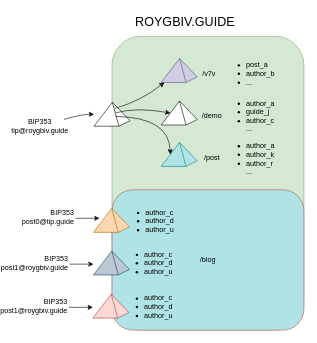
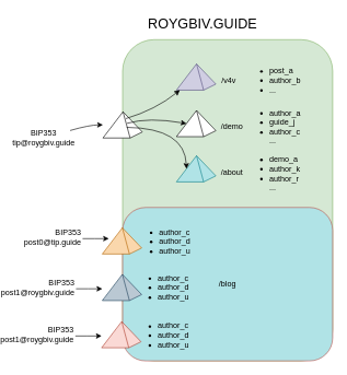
  <mxCell id="0" />
  <mxCell id="1" parent="0" />
  <mxCell id="2" value="" style="rounded=1;whiteSpace=wrap;html=1;fillColor=#d5e8d4;strokeColor=#82b366;" vertex="1" parent="1"><mxGeometry x="180" y="60" width="320" height="490" as="geometry" /></mxCell>
  <mxCell id="3" value="" style="verticalLabelPosition=bottom;verticalAlign=top;html=1;shape=mxgraph.basic.pyramid;dx1=0.51;dx2=0.69;dy1=1;dy2=0.77;" parent="1" vertex="1"><mxGeometry x="150" y="170" width="60" height="40" as="geometry" /></mxCell>
  <mxCell id="4" value="ROYGBIV.GUIDE" style="text;html=1;align=center;verticalAlign=middle;whiteSpace=wrap;rounded=0;fontSize=21;" parent="1" vertex="1"><mxGeometry x="142" y="20" width="320" height="30" as="geometry" /></mxCell>
  <mxCell id="5" value="BIP353&lt;div&gt;tip@roygbiv.guide&lt;/div&gt;" style="text;html=1;align=center;verticalAlign=middle;whiteSpace=wrap;rounded=0;" parent="1" vertex="1"><mxGeometry x="20" y="195" width="80" height="30" as="geometry" /></mxCell>
  <mxCell id="6" value="" style="curved=1;endArrow=classic;html=1;rounded=0;" parent="1" source="5" target="3" edge="1"><mxGeometry width="50" height="50" relative="1" as="geometry"><mxPoint x="430" y="230" as="sourcePoint" /><mxPoint x="480" y="180" as="targetPoint" /><Array as="points"><mxPoint x="130" y="190" /></Array></mxGeometry></mxCell>
  <mxCell id="7" value="" style="verticalLabelPosition=bottom;verticalAlign=top;html=1;shape=mxgraph.basic.pyramid;dx1=0.51;dx2=0.69;dy1=1;dy2=0.77;fillColor=#b0e3e6;strokeColor=#0e8088;" parent="1" vertex="1"><mxGeometry x="262" y="237" width="60" height="40" as="geometry" /></mxCell>
  <mxCell id="8" value="" style="verticalLabelPosition=bottom;verticalAlign=top;html=1;shape=mxgraph.basic.pyramid;dx1=0.51;dx2=0.69;dy1=1;dy2=0.77;" parent="1" vertex="1"><mxGeometry x="262" y="168" width="60" height="40" as="geometry" /></mxCell>
  <mxCell id="9" value="" style="verticalLabelPosition=bottom;verticalAlign=top;html=1;shape=mxgraph.basic.pyramid;dx1=0.51;dx2=0.69;dy1=1;dy2=0.77;fillColor=#d0cee2;strokeColor=#56517e;" parent="1" vertex="1"><mxGeometry x="262" y="97" width="60" height="40" as="geometry" /></mxCell>
  <mxCell id="10" value="" style="curved=1;endArrow=classic;html=1;rounded=0;exitX=0.581;exitY=0.261;exitDx=0;exitDy=0;exitPerimeter=0;" parent="1" source="3" target="9" edge="1"><mxGeometry width="50" height="50" relative="1" as="geometry"><mxPoint x="40" y="237" as="sourcePoint" /><mxPoint x="160" y="237" as="targetPoint" /><Array as="points"><mxPoint x="230" y="167" /></Array></mxGeometry></mxCell>
  <mxCell id="11" value="" style="curved=1;endArrow=classic;html=1;rounded=0;entryX=0;entryY=0;entryDx=15.3;entryDy=20;entryPerimeter=0;exitX=0.613;exitY=0.439;exitDx=0;exitDy=0;exitPerimeter=0;" parent="1" source="3" target="8" edge="1"><mxGeometry width="50" height="50" relative="1" as="geometry"><mxPoint x="230" y="240" as="sourcePoint" /><mxPoint x="350" y="175" as="targetPoint" /><Array as="points"><mxPoint x="220" y="178" /></Array></mxGeometry></mxCell>
  <mxCell id="12" value="" style="curved=1;endArrow=classic;html=1;rounded=0;exitX=0.605;exitY=0.594;exitDx=0;exitDy=0;exitPerimeter=0;entryX=0;entryY=0;entryDx=15.3;entryDy=20;entryPerimeter=0;" parent="1" source="3" target="7" edge="1"><mxGeometry width="50" height="50" relative="1" as="geometry"><mxPoint x="209" y="202" as="sourcePoint" /><mxPoint x="310" y="197" as="targetPoint" /><Array as="points"><mxPoint x="275" y="195" /></Array></mxGeometry></mxCell>
  <mxCell id="13" value="BIP353&lt;div&gt;post1@roygbiv.guide&lt;/div&gt;" style="text;html=1;align=right;verticalAlign=middle;whiteSpace=wrap;rounded=0;" parent="1" vertex="1"><mxGeometry x="29" y="423.5" width="80" height="29" as="geometry" /></mxCell>
  <mxCell id="14" value="" style="curved=1;endArrow=classic;html=1;rounded=0;" parent="1" edge="1"><mxGeometry width="50" height="50" relative="1" as="geometry"><mxPoint x="109" y="440" as="sourcePoint" /><mxPoint x="149" y="440" as="targetPoint" /><Array as="points"><mxPoint x="129" y="440" /></Array></mxGeometry></mxCell>
  <mxCell id="15" value="BIP353&lt;div&gt;post0@tip.guide&lt;/div&gt;" style="text;html=1;align=right;verticalAlign=middle;whiteSpace=wrap;rounded=0;" parent="1" vertex="1"><mxGeometry x="39" y="347" width="80" height="29" as="geometry" /></mxCell>
  <mxCell id="16" value="" style="curved=1;endArrow=classic;html=1;rounded=0;" parent="1" edge="1"><mxGeometry width="50" height="50" relative="1" as="geometry"><mxPoint x="119" y="363.5" as="sourcePoint" /><mxPoint x="159" y="363.5" as="targetPoint" /><Array as="points"><mxPoint x="139" y="363.5" /></Array></mxGeometry></mxCell>
  <mxCell id="17" value="BIP353&lt;div&gt;post1@roygbiv.guide&lt;/div&gt;" style="text;html=1;align=right;verticalAlign=middle;whiteSpace=wrap;rounded=0;" parent="1" vertex="1"><mxGeometry x="28" y="495.5" width="80" height="29" as="geometry" /></mxCell>
  <mxCell id="18" value="" style="curved=1;endArrow=classic;html=1;rounded=0;" parent="1" edge="1"><mxGeometry width="50" height="50" relative="1" as="geometry"><mxPoint x="108" y="512" as="sourcePoint" /><mxPoint x="148" y="512" as="targetPoint" /><Array as="points"><mxPoint x="128" y="512" /></Array></mxGeometry></mxCell>
- <mxCell id="19" value="/post" style="text;html=1;align=center;verticalAlign=middle;whiteSpace=wrap;rounded=0;" parent="1" vertex="1"><mxGeometry x="317" y="247" width="60" height="30" as="geometry" /></mxCell>
+ <mxCell id="19" value="/about" style="text;html=1;align=center;verticalAlign=middle;whiteSpace=wrap;rounded=0;" parent="1" vertex="1"><mxGeometry x="317" y="247" width="60" height="30" as="geometry" /></mxCell>
  <mxCell id="20" value="/demo" style="text;html=1;align=center;verticalAlign=middle;whiteSpace=wrap;rounded=0;" parent="1" vertex="1"><mxGeometry x="317" y="178" width="60" height="30" as="geometry" /></mxCell>
- <mxCell id="21" value="/v7v" style="text;html=1;align=center;verticalAlign=middle;whiteSpace=wrap;rounded=0;" parent="1" vertex="1"><mxGeometry x="312" y="107" width="60" height="30" as="geometry" /></mxCell>
+ <mxCell id="21" value="/v4v" style="text;html=1;align=center;verticalAlign=middle;whiteSpace=wrap;rounded=0;" parent="1" vertex="1"><mxGeometry x="312" y="107" width="60" height="30" as="geometry" /></mxCell>
  <mxCell id="22" value="/blog" style="rounded=1;whiteSpace=wrap;html=1;fillColor=#b0e3e6;strokeColor=#b85450;" vertex="1" parent="1"><mxGeometry x="180" y="316" width="320" height="234" as="geometry" /></mxCell>
- <mxCell id="23" value="&lt;ul&gt;&lt;li&gt;author_a&lt;/li&gt;&lt;li&gt;author_k&lt;/li&gt;&lt;li&gt;author_r&lt;br&gt;...&lt;/li&gt;&lt;/ul&gt;" style="text;html=1;align=left;verticalAlign=middle;whiteSpace=wrap;rounded=0;" parent="1" vertex="1"><mxGeometry x="362" y="249" width="120" height="30" as="geometry" /></mxCell>
+ <mxCell id="23" value="&lt;ul&gt;&lt;li&gt;demo_a&lt;/li&gt;&lt;li&gt;author_k&lt;/li&gt;&lt;li&gt;author_r&lt;br&gt;...&lt;/li&gt;&lt;/ul&gt;" style="text;html=1;align=left;verticalAlign=middle;whiteSpace=wrap;rounded=0;" parent="1" vertex="1"><mxGeometry x="362" y="249" width="120" height="30" as="geometry" /></mxCell>
  <mxCell id="24" value="&lt;ul&gt;&lt;li&gt;author_a&lt;/li&gt;&lt;li&gt;guide_j&lt;/li&gt;&lt;li&gt;author_c&lt;br&gt;...&lt;/li&gt;&lt;/ul&gt;" style="text;html=1;align=left;verticalAlign=middle;whiteSpace=wrap;rounded=0;" parent="1" vertex="1"><mxGeometry x="362" y="178" width="120" height="30" as="geometry" /></mxCell>
  <mxCell id="25" value="&lt;ul&gt;&lt;li&gt;post_a&lt;/li&gt;&lt;li&gt;author_b&lt;/li&gt;&lt;li&gt;...&lt;/li&gt;&lt;/ul&gt;" style="text;html=1;align=left;verticalAlign=middle;whiteSpace=wrap;rounded=0;" parent="1" vertex="1"><mxGeometry x="362" y="107" width="120" height="30" as="geometry" /></mxCell>
  <mxCell id="26" value="" style="verticalLabelPosition=bottom;verticalAlign=top;html=1;shape=mxgraph.basic.pyramid;dx1=0.51;dx2=0.69;dy1=1;dy2=0.77;fillColor=#bac8d3;strokeColor=#23445d;" parent="1" vertex="1"><mxGeometry x="149" y="418" width="60" height="40" as="geometry" /></mxCell>
  <mxCell id="27" value="" style="verticalLabelPosition=bottom;verticalAlign=top;html=1;shape=mxgraph.basic.pyramid;dx1=0.51;dx2=0.69;dy1=1;dy2=0.77;fillColor=#fad7ac;strokeColor=#b46504;" parent="1" vertex="1"><mxGeometry x="149" y="347" width="60" height="40" as="geometry" /></mxCell>
  <mxCell id="28" value="" style="verticalLabelPosition=bottom;verticalAlign=top;html=1;shape=mxgraph.basic.pyramid;dx1=0.51;dx2=0.69;dy1=1;dy2=0.77;fillColor=#fad9d5;strokeColor=#ae4132;" parent="1" vertex="1"><mxGeometry x="148" y="490" width="60" height="40" as="geometry" /></mxCell>
  <mxCell id="29" value="&lt;ul&gt;&lt;li&gt;author_c&lt;/li&gt;&lt;li&gt;author_d&lt;/li&gt;&lt;li&gt;author_u&lt;/li&gt;&lt;/ul&gt;" style="text;html=1;align=left;verticalAlign=middle;whiteSpace=wrap;rounded=0;" parent="1" vertex="1"><mxGeometry x="194" y="353" width="120" height="30" as="geometry" /></mxCell>
  <mxCell id="30" value="&lt;ul&gt;&lt;li&gt;author_c&lt;/li&gt;&lt;li&gt;author_d&lt;/li&gt;&lt;li&gt;author_u&lt;/li&gt;&lt;/ul&gt;" style="text;html=1;align=left;verticalAlign=middle;whiteSpace=wrap;rounded=0;" vertex="1" parent="1"><mxGeometry x="192" y="423" width="120" height="30" as="geometry" /></mxCell>
  <mxCell id="31" value="&lt;ul&gt;&lt;li&gt;author_c&lt;/li&gt;&lt;li&gt;author_d&lt;/li&gt;&lt;li&gt;author_u&lt;/li&gt;&lt;/ul&gt;" style="text;html=1;align=left;verticalAlign=middle;whiteSpace=wrap;rounded=0;" vertex="1" parent="1"><mxGeometry x="192" y="495.5" width="120" height="30" as="geometry" /></mxCell>
